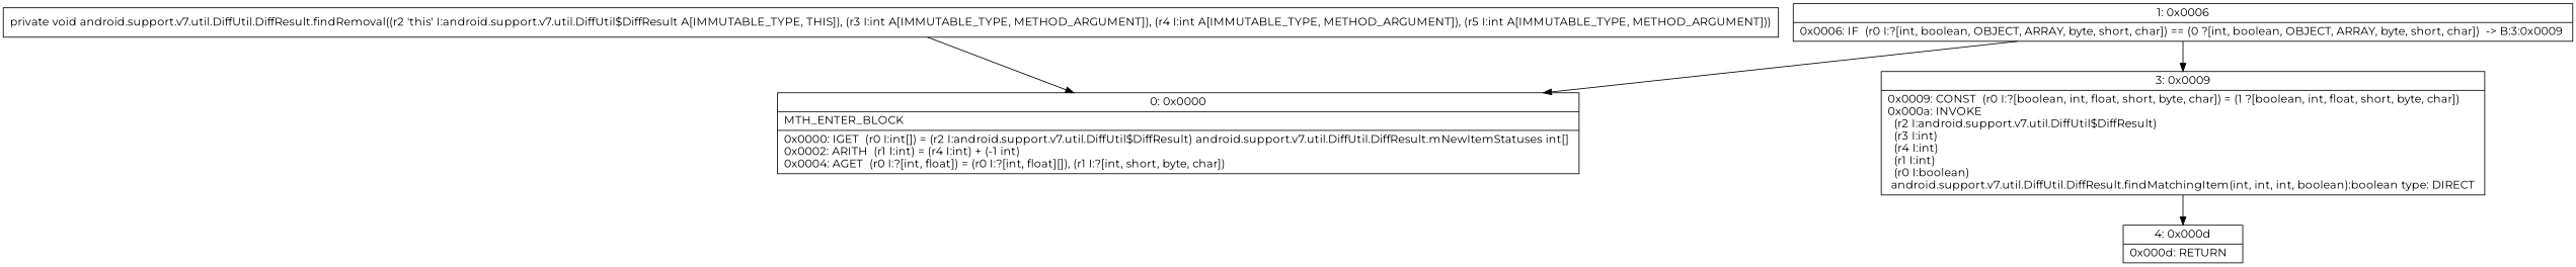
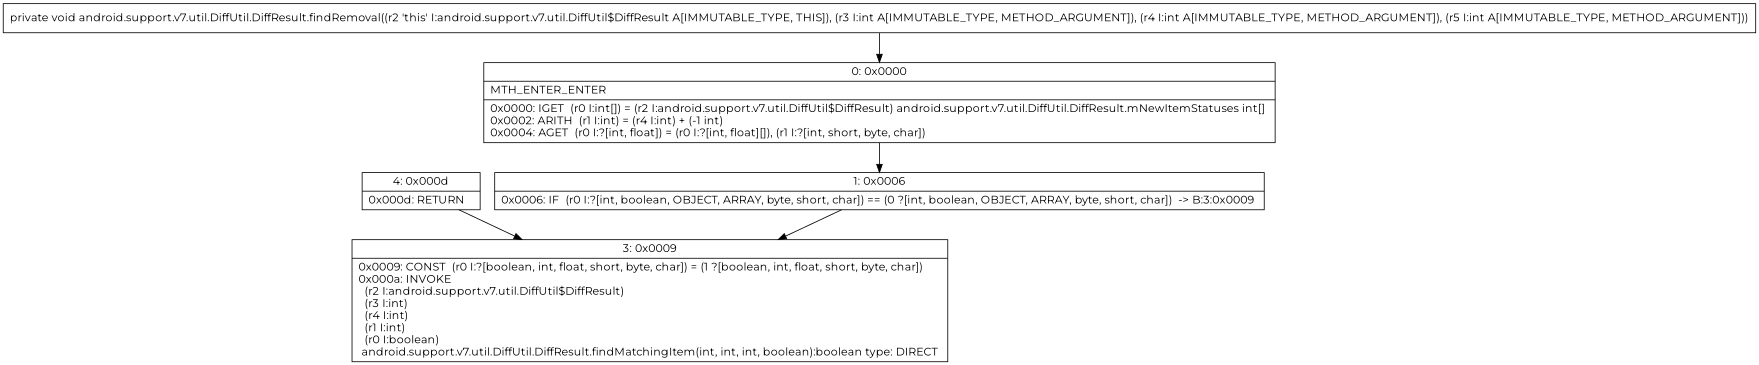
  digraph {
    fontname=Montserrat
    node [fontname=Montserrat shape=record]
    edge [fontname=Montserrat]
-   n1 [label="{0\:\ 0x0000|MTH_ENTER_BLOCK\l|0x0000: IGET  (r0 I:int[]) = (r2 I:android.support.v7.util.DiffUtil$DiffResult) android.support.v7.util.DiffUtil.DiffResult.mNewItemStatuses int[] \l0x0002: ARITH  (r1 I:int) = (r4 I:int) + (\-1 int) \l0x0004: AGET  (r0 I:?[int, float]) = (r0 I:?[int, float][]), (r1 I:?[int, short, byte, char]) \l}"]
+   n1 [label="{0\:\ 0x0000|MTH_ENTER_ENTER\l|0x0000: IGET  (r0 I:int[]) = (r2 I:android.support.v7.util.DiffUtil$DiffResult) android.support.v7.util.DiffUtil.DiffResult.mNewItemStatuses int[] \l0x0002: ARITH  (r1 I:int) = (r4 I:int) + (\-1 int) \l0x0004: AGET  (r0 I:?[int, float]) = (r0 I:?[int, float][]), (r1 I:?[int, short, byte, char]) \l}"]
    n2 [label="{1\:\ 0x0006|0x0006: IF  (r0 I:?[int, boolean, OBJECT, ARRAY, byte, short, char]) == (0 ?[int, boolean, OBJECT, ARRAY, byte, short, char])  \-\> B:3:0x0009 \l}"]
    n3 [label="{3\:\ 0x0009|0x0009: CONST  (r0 I:?[boolean, int, float, short, byte, char]) = (1 ?[boolean, int, float, short, byte, char]) \l0x000a: INVOKE  \l  (r2 I:android.support.v7.util.DiffUtil$DiffResult)\l  (r3 I:int)\l  (r4 I:int)\l  (r1 I:int)\l  (r0 I:boolean)\l android.support.v7.util.DiffUtil.DiffResult.findMatchingItem(int, int, int, boolean):boolean type: DIRECT \l}"]
    n4 [label="{4\:\ 0x000d|0x000d: RETURN   \l}"]
    n5 [label="{private void android.support.v7.util.DiffUtil.DiffResult.findRemoval((r2 'this' I:android.support.v7.util.DiffUtil$DiffResult A[IMMUTABLE_TYPE, THIS]), (r3 I:int A[IMMUTABLE_TYPE, METHOD_ARGUMENT]), (r4 I:int A[IMMUTABLE_TYPE, METHOD_ARGUMENT]), (r5 I:int A[IMMUTABLE_TYPE, METHOD_ARGUMENT])) }"]
-   n2 -> n1
+   n1 -> n2
    n2 -> n3
-   n3 -> n4
+   n4 -> n3
    n5 -> n1
  }
